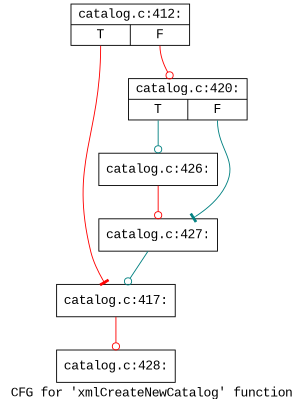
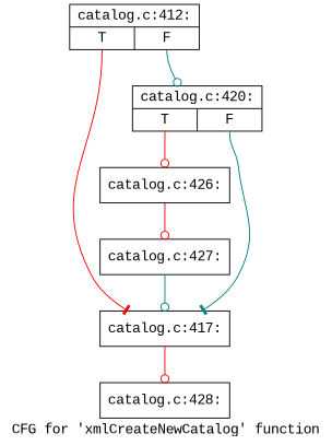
  digraph {
    fontname="Liberation Mono"
    label="CFG for 'xmlCreateNewCatalog' function"
    node [fontname="Liberation Mono" shape=record]
    edge [arrowhead=odot color=red fontname="Liberation Mono"]
    n1 [label="{catalog.c:412:|{<s0>T|<s1>F}}"]
    n2 [label="{catalog.c:417:}"]
    n3 [label="{catalog.c:420:|{<s0>T|<s1>F}}"]
    n4 [label="{catalog.c:428:}"]
    n5 [label="{catalog.c:426:}"]
    n6 [label="{catalog.c:427:}"]
    n1 -> n2 [arrowhead=tee tailport=s0]
-   n1 -> n3 [tailport=s1]
+   n1 -> n3 [color=teal tailport=s1]
    n2 -> n4
-   n3 -> n5 [color=teal tailport=s0]
-   n3 -> n6 [arrowhead=tee color=teal tailport=s1]
+   n3 -> n5 [tailport=s0]
+   n3 -> n2 [arrowhead=tee color=teal tailport=s1]
    n5 -> n6
    n6 -> n2 [color=teal]
  }
